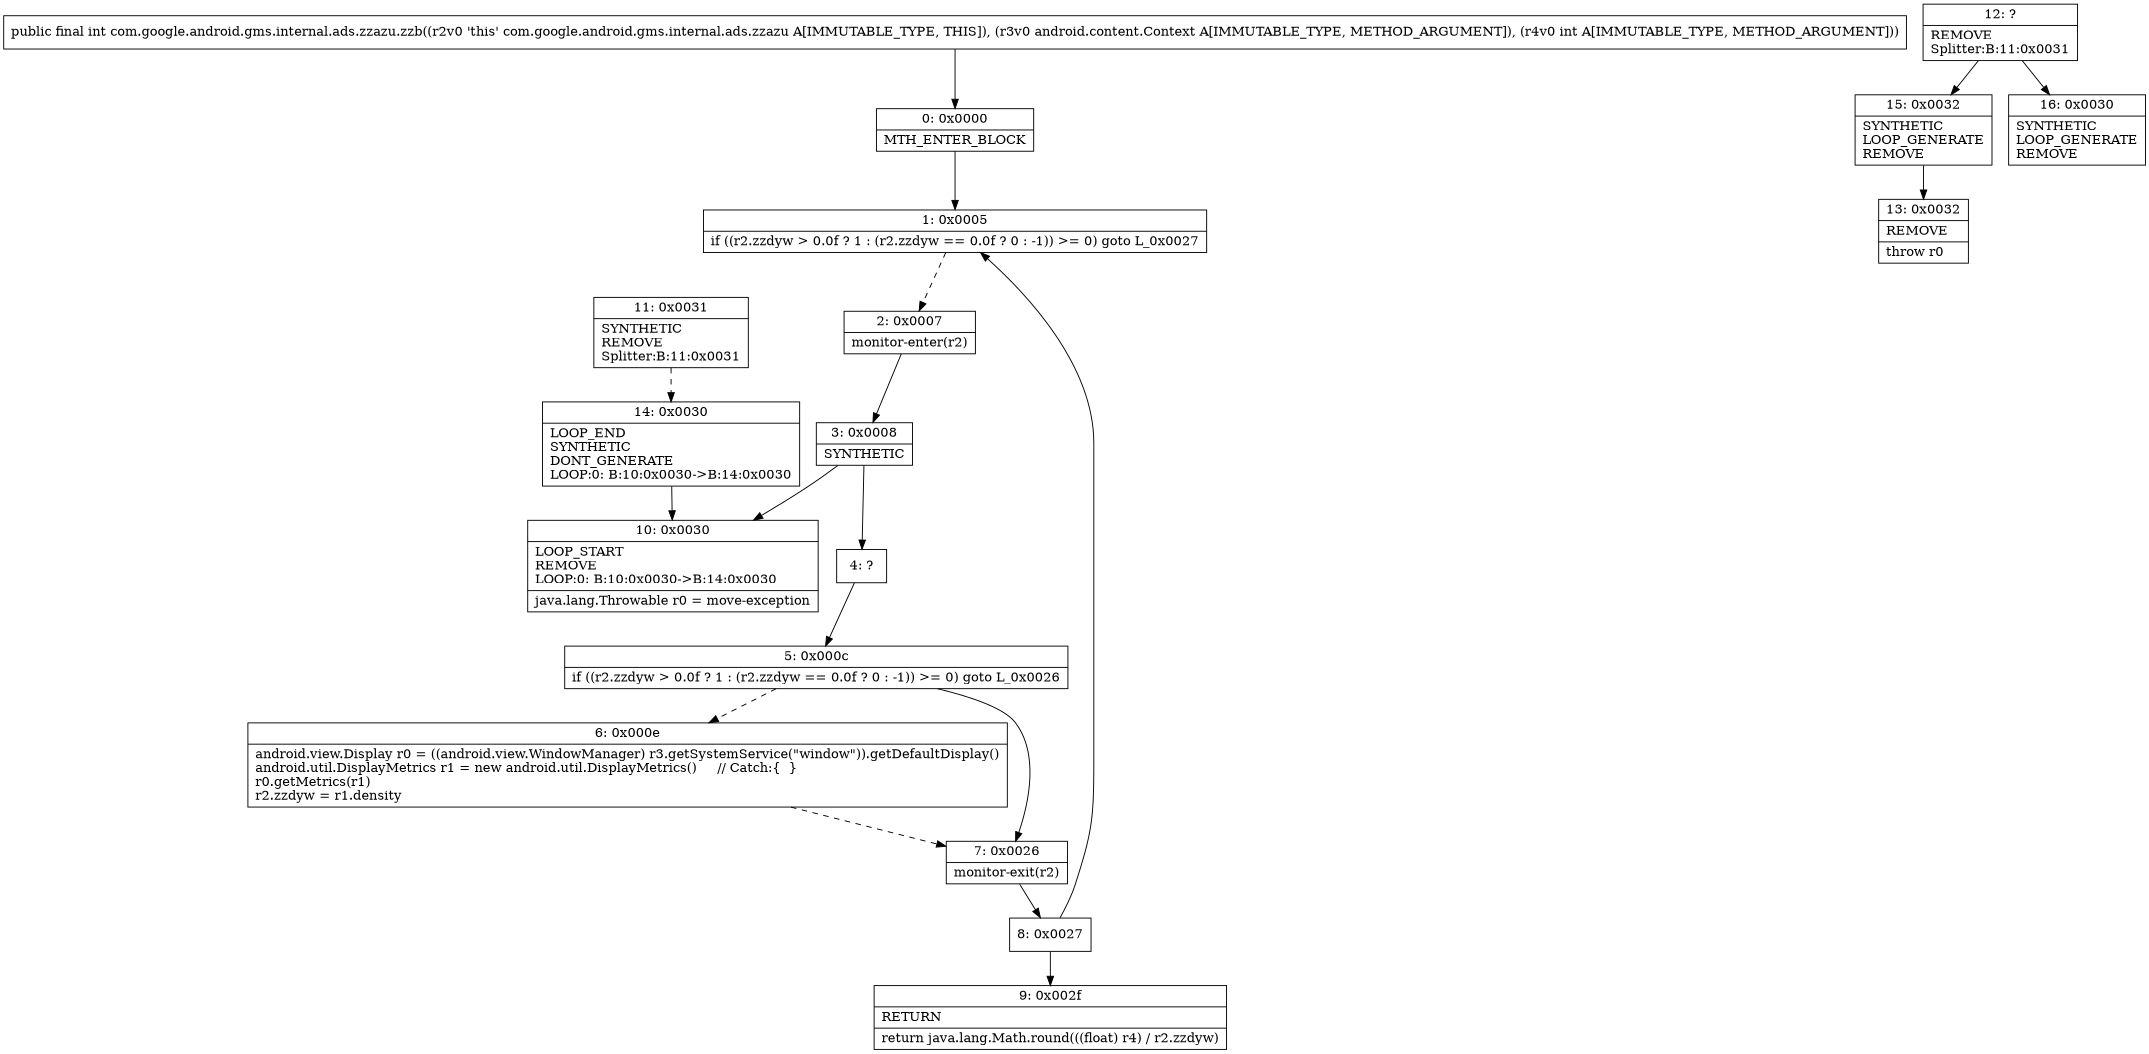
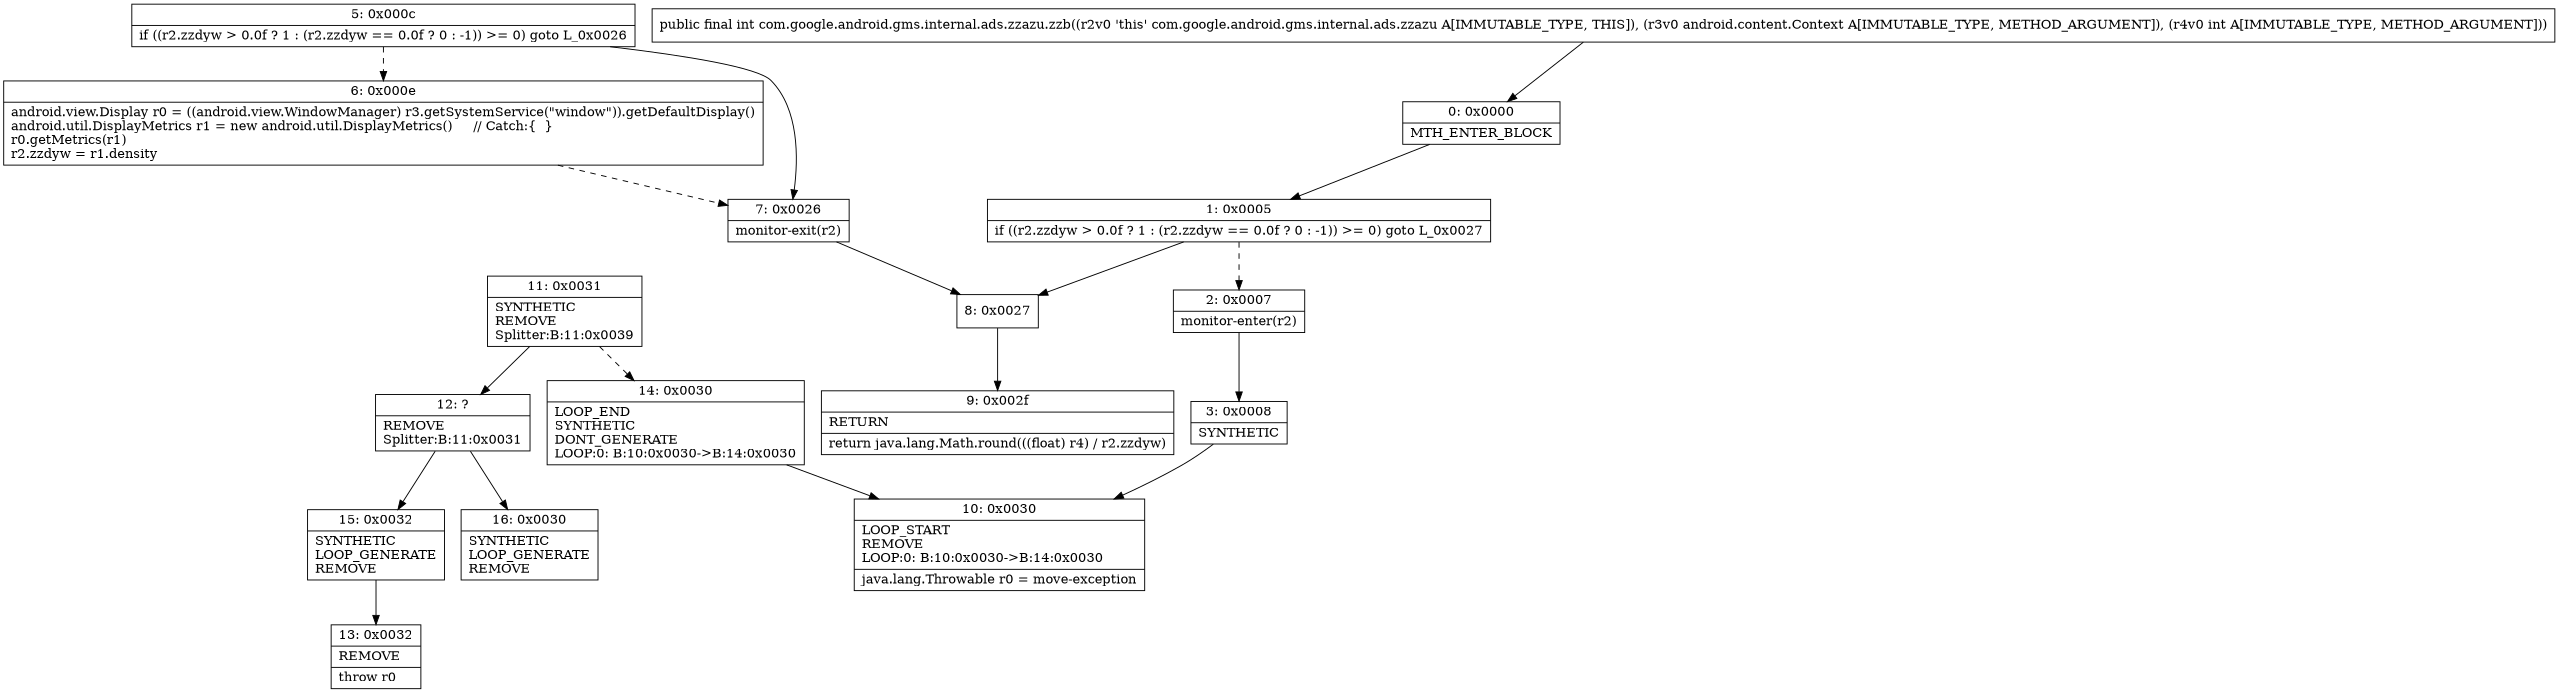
  digraph {
    node [shape=record]
    n1 [label="{0\:\ 0x0000|MTH_ENTER_BLOCK\l}"]
    n2 [label="{1\:\ 0x0005|if ((r2.zzdyw \> 0.0f ? 1 : (r2.zzdyw == 0.0f ? 0 : \-1)) \>= 0) goto L_0x0027\l}"]
    n3 [label="{2\:\ 0x0007|monitor\-enter(r2)\l}"]
    n4 [label="{8\:\ 0x0027}"]
    n5 [label="{3\:\ 0x0008|SYNTHETIC\l}"]
    n6 [label="{9\:\ 0x002f|RETURN\l|return java.lang.Math.round(((float) r4) \/ r2.zzdyw)\l}"]
-   n7 [label="{4\:\ ?}"]
    n8 [label="{10\:\ 0x0030|LOOP_START\lREMOVE\lLOOP:0: B:10:0x0030\-\>B:14:0x0030\l|java.lang.Throwable r0 = move\-exception\l}"]
    n9 [label="{5\:\ 0x000c|if ((r2.zzdyw \> 0.0f ? 1 : (r2.zzdyw == 0.0f ? 0 : \-1)) \>= 0) goto L_0x0026\l}"]
    n10 [label="{6\:\ 0x000e|android.view.Display r0 = ((android.view.WindowManager) r3.getSystemService(\"window\")).getDefaultDisplay()\landroid.util.DisplayMetrics r1 = new android.util.DisplayMetrics()     \/\/ Catch:\{  \}\lr0.getMetrics(r1)\lr2.zzdyw = r1.density\l}"]
    n11 [label="{7\:\ 0x0026|monitor\-exit(r2)\l}"]
-   n12 [label="{11\:\ 0x0031|SYNTHETIC\lREMOVE\lSplitter:B:11:0x0031\l}"]
+   n12 [label="{11\:\ 0x0031|SYNTHETIC\lREMOVE\lSplitter:B:11:0x0039\l}"]
    n13 [label="{12\:\ ?|REMOVE\lSplitter:B:11:0x0031\l}"]
    n14 [label="{14\:\ 0x0030|LOOP_END\lSYNTHETIC\lDONT_GENERATE\lLOOP:0: B:10:0x0030\-\>B:14:0x0030\l}"]
    n15 [label="{15\:\ 0x0032|SYNTHETIC\lLOOP_GENERATE\lREMOVE\l}"]
    n16 [label="{16\:\ 0x0030|SYNTHETIC\lLOOP_GENERATE\lREMOVE\l}"]
    n17 [label="{13\:\ 0x0032|REMOVE\l|throw r0\l}"]
    n18 [label="{public final int com.google.android.gms.internal.ads.zzazu.zzb((r2v0 'this' com.google.android.gms.internal.ads.zzazu A[IMMUTABLE_TYPE, THIS]), (r3v0 android.content.Context A[IMMUTABLE_TYPE, METHOD_ARGUMENT]), (r4v0 int A[IMMUTABLE_TYPE, METHOD_ARGUMENT])) }"]
    n1 -> n2
    n2 -> n3 [style=dashed]
-   n4 -> n2
+   n2 -> n4
    n3 -> n5
    n4 -> n6
-   n5 -> n7
    n5 -> n8
-   n7 -> n9
    n9 -> n10 [style=dashed]
    n9 -> n11
    n10 -> n11 [style=dashed]
    n11 -> n4
+   n12 -> n13
    n12 -> n14 [style=dashed]
    n13 -> n15
    n13 -> n16
    n14 -> n8
    n15 -> n17
    n18 -> n1
  }
